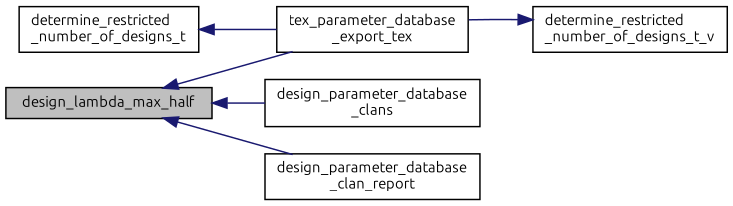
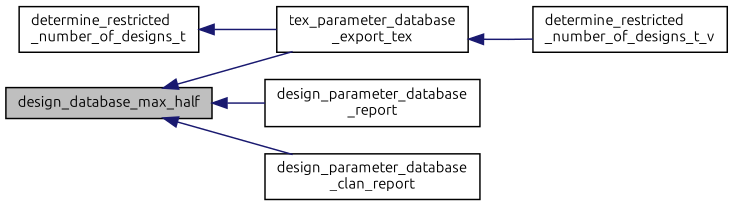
  digraph {
    fontname=Ubuntu
    rankdir=LR
    node [color=black fillcolor=white fontname=Ubuntu fontsize=10 shape=record style=filled]
    edge [color=midnightblue dir=back fontname=Ubuntu fontsize=10 labelfontname=Helvetica labelfontsize=10 style=solid]
-   n1 [fillcolor=grey75 fontcolor=black height=0.2 label=design_lambda_max_half width=0.4]
+   n1 [fillcolor=grey75 fontcolor=black height=0.2 label=design_database_max_half width=0.4]
    n2 [height=0.2 label="tex_parameter_database\l_export_tex" width=0.4]
-   n3 [height=0.2 label="design_parameter_database\l_clans" width=0.4]
+   n3 [height=0.2 label="design_parameter_database\l_report" width=0.4]
    n4 [height=0.2 label="design_parameter_database\l_clan_report" width=0.4]
    n5 [height=0.2 label="determine_restricted\l_number_of_designs_t_v" width=0.4]
    n6 [height=0.2 label="determine_restricted\l_number_of_designs_t" width=0.4]
    n1 -> n2
    n1 -> n3
    n1 -> n4
-   n5 -> n2
+   n2 -> n5
    n6 -> n2
  }
